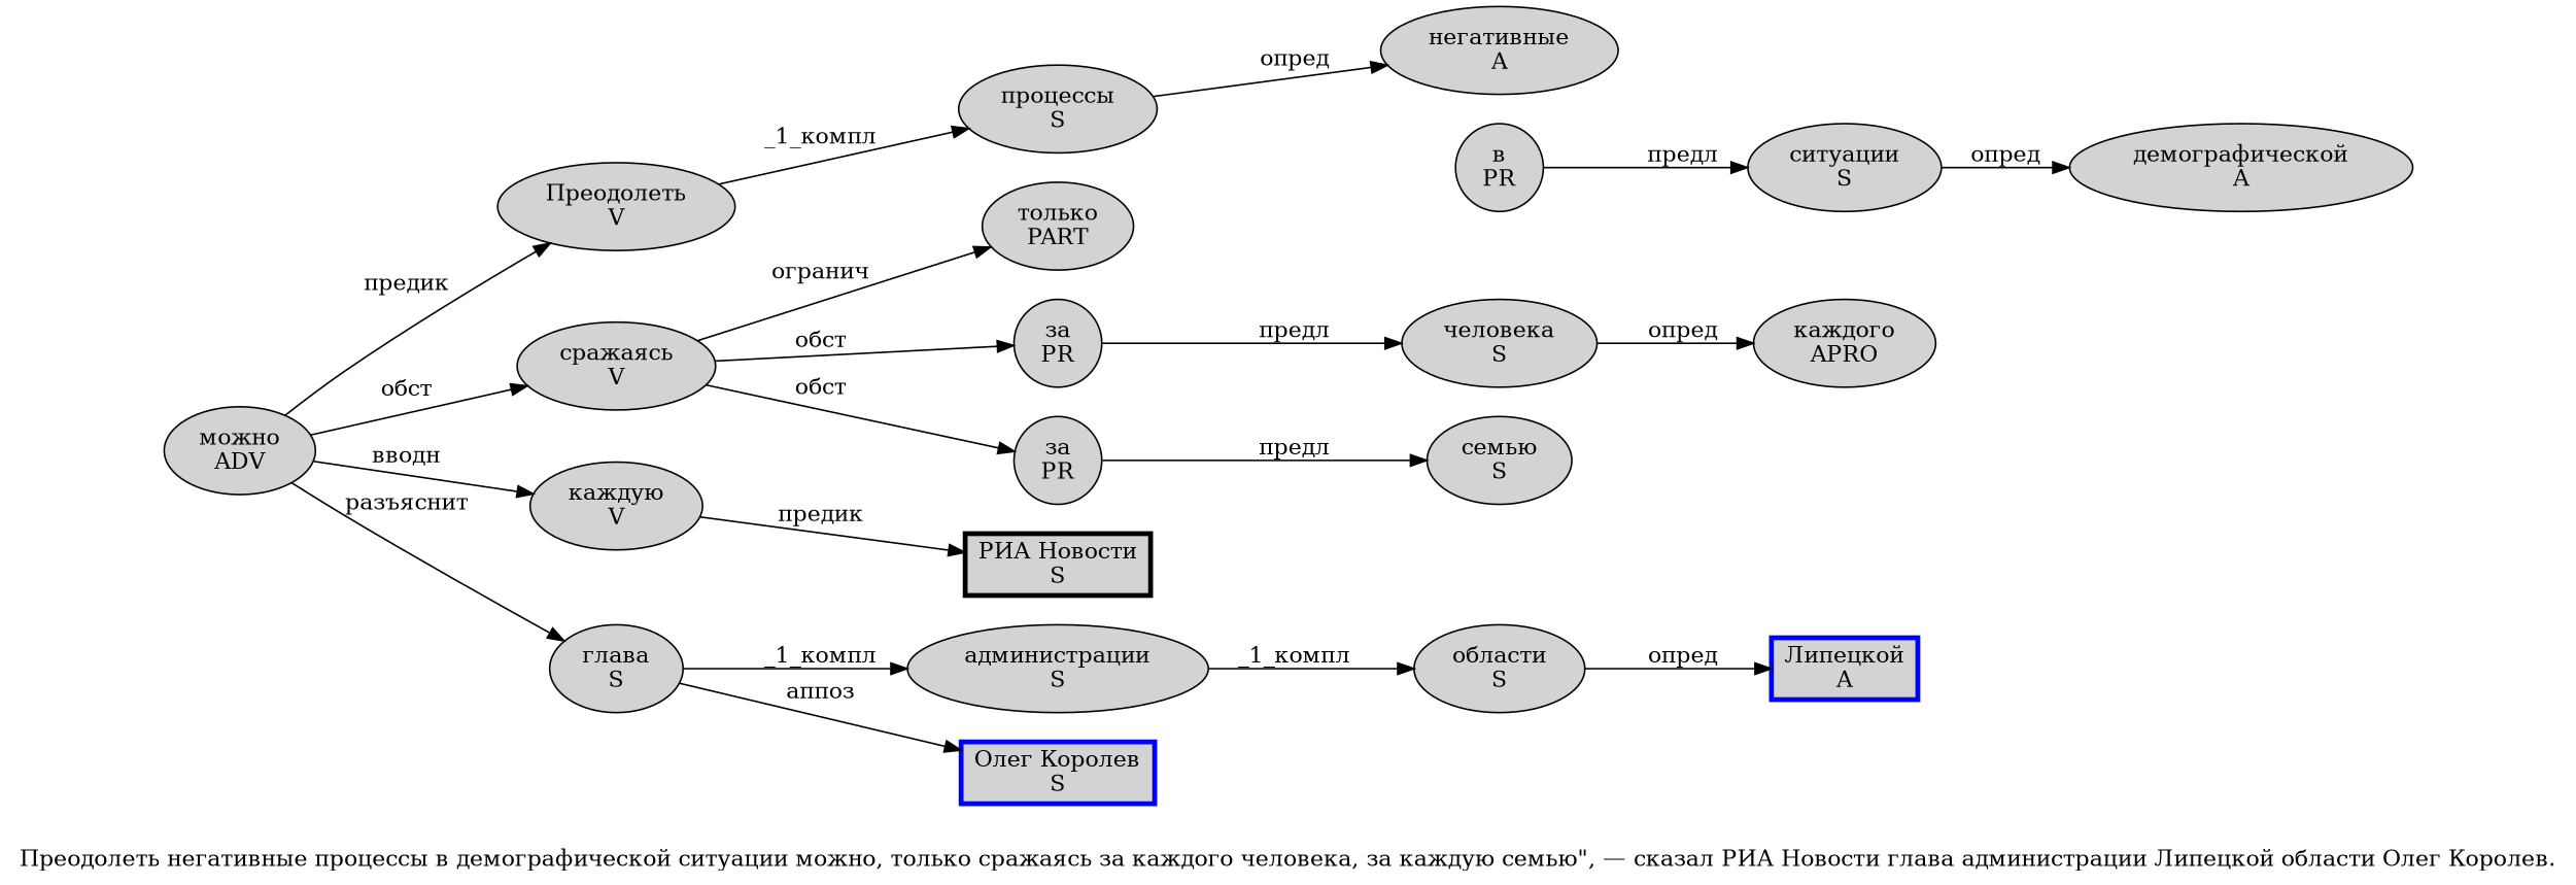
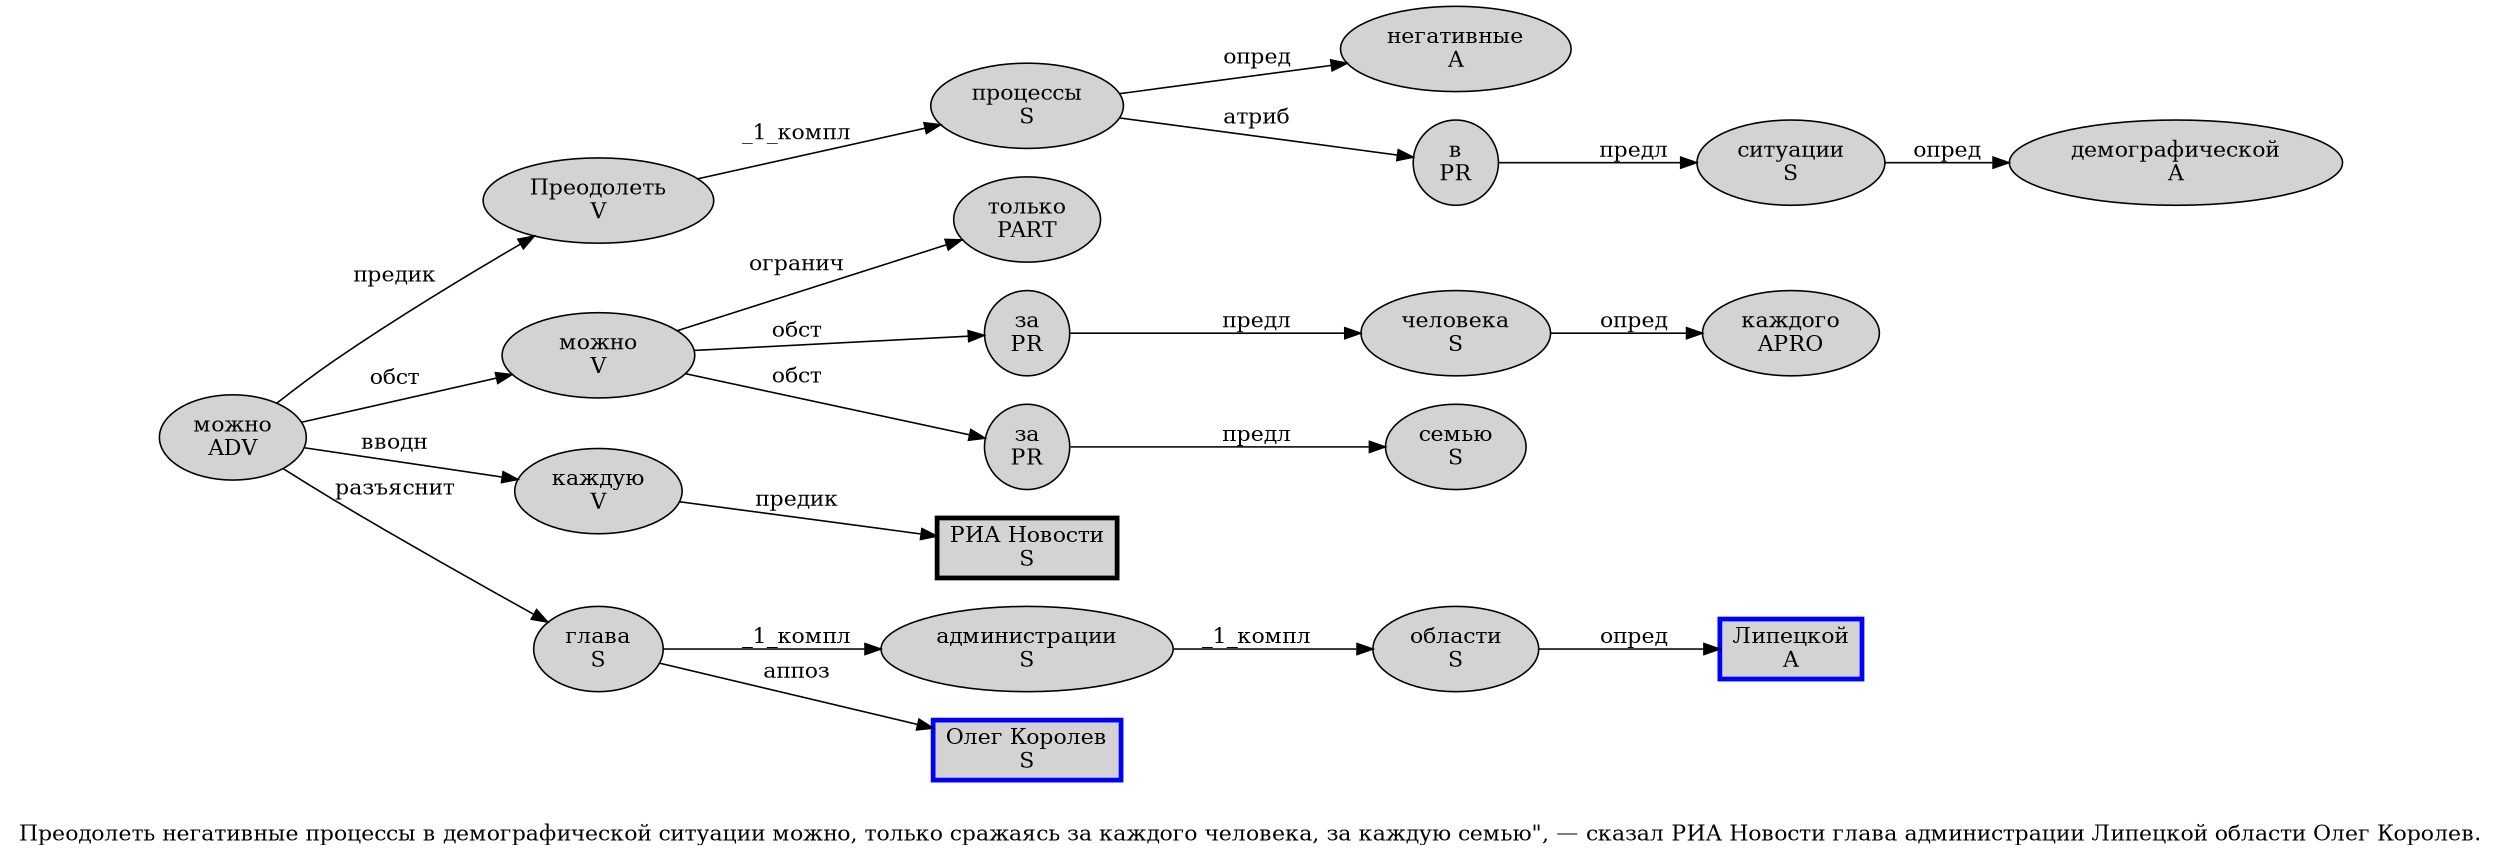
  digraph {
    label="Преодолеть негативные процессы в демографической ситуации можно, только сражаясь за каждого человека, за каждую семью\", — сказал РИА Новости глава администрации Липецкой области Олег Королев."
    rankdir=LR
    node [fillcolor=lightgray penwidth=1 shape=ellipse style=filled]
    n1 [label="Преодолеть\nV"]
    n2 [label="процессы\nS"]
    n3 [label="негативные\nA"]
    n4 [label="в\nPR"]
    n5 [label="ситуации\nS"]
    n6 [label="демографической\nA"]
    n7 [label="можно\nADV"]
-   n8 [label="сражаясь\nV"]
+   n8 [label="можно\nV"]
    n9 [label="каждую\nV"]
    n10 [label="глава\nS"]
    n11 [label="только\nPART"]
    n12 [label="за\nPR"]
    n13 [label="за\nPR"]
    n14 [color=black label="РИА Новости\nS" penwidth=3 shape=box]
    n15 [label="администрации\nS"]
    n16 [color=blue label="Олег Королев\nS" penwidth=3 shape=box]
    n17 [label="человека\nS"]
    n18 [label="семью\nS"]
    n19 [label="каждого\nAPRO"]
    n20 [label="области\nS"]
    n21 [color=blue label="Липецкой\nA" penwidth=3 shape=box]
    n1 -> n2 [label="_1_компл"]
    n2 -> n3 [label="опред"]
+   n2 -> n4 [label="атриб"]
    n4 -> n5 [label="предл"]
    n5 -> n6 [label="опред"]
    n7 -> n1 [label="предик"]
    n7 -> n8 [label="обст"]
    n7 -> n9 [label="вводн"]
    n7 -> n10 [label="разъяснит"]
    n8 -> n11 [label="огранич"]
    n8 -> n12 [label="обст"]
    n8 -> n13 [label="обст"]
    n9 -> n14 [label="предик"]
    n10 -> n15 [label="_1_компл"]
    n10 -> n16 [label="аппоз"]
    n12 -> n17 [label="предл"]
    n13 -> n18 [label="предл"]
    n15 -> n20 [label="_1_компл"]
    n17 -> n19 [label="опред"]
    n20 -> n21 [label="опред"]
  }
